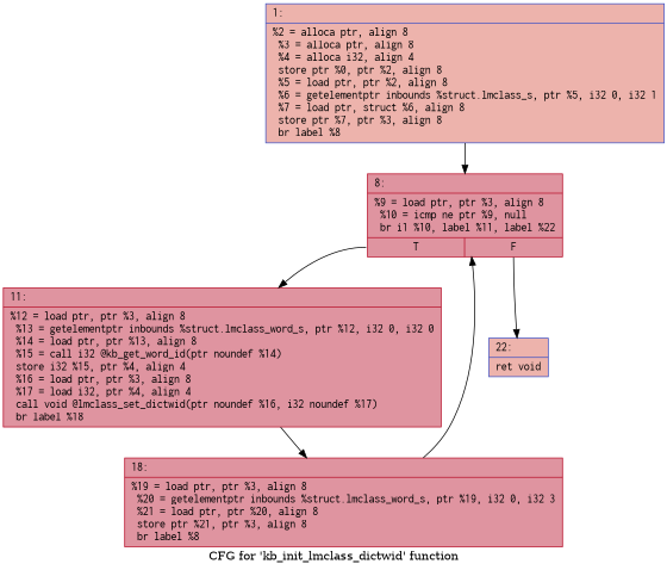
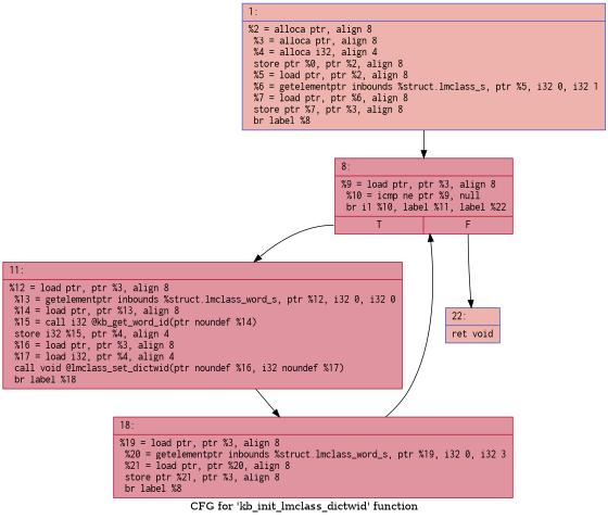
  digraph {
    label="CFG for 'kb_init_lmclass_dictwid' function"
    node [color="#b70d28ff" fillcolor="#b70d2870" fontname=Courier shape=record style=filled]
-   n1 [color="#3d50c3ff" fillcolor="#d6524470" label="{1:\l|  %2 = alloca ptr, align 8\l  %3 = alloca ptr, align 8\l  %4 = alloca i32, align 4\l  store ptr %0, ptr %2, align 8\l  %5 = load ptr, ptr %2, align 8\l  %6 = getelementptr inbounds %struct.lmclass_s, ptr %5, i32 0, i32 1\l  %7 = load ptr, struct %6, align 8\l  store ptr %7, ptr %3, align 8\l  br label %8\l}"]
+   n1 [color="#3d50c3ff" fillcolor="#d6524470" label="{1:\l|  %2 = alloca ptr, align 8\l  %3 = alloca ptr, align 8\l  %4 = alloca i32, align 4\l  store ptr %0, ptr %2, align 8\l  %5 = load ptr, ptr %2, align 8\l  %6 = getelementptr inbounds %struct.lmclass_s, ptr %5, i32 0, i32 1\l  %7 = load ptr, ptr %6, align 8\l  store ptr %7, ptr %3, align 8\l  br label %8\l}"]
    n2 [label="{8:\l|  %9 = load ptr, ptr %3, align 8\l  %10 = icmp ne ptr %9, null\l  br i1 %10, label %11, label %22\l|{<s0>T|<s1>F}}"]
    n3 [label="{11:\l|  %12 = load ptr, ptr %3, align 8\l  %13 = getelementptr inbounds %struct.lmclass_word_s, ptr %12, i32 0, i32 0\l  %14 = load ptr, ptr %13, align 8\l  %15 = call i32 @kb_get_word_id(ptr noundef %14)\l  store i32 %15, ptr %4, align 4\l  %16 = load ptr, ptr %3, align 8\l  %17 = load i32, ptr %4, align 4\l  call void @lmclass_set_dictwid(ptr noundef %16, i32 noundef %17)\l  br label %18\l}"]
    n4 [color="#3d50c3ff" fillcolor="#d6524470" label="{22:\l|  ret void\l}"]
    n5 [label="{18:\l|  %19 = load ptr, ptr %3, align 8\l  %20 = getelementptr inbounds %struct.lmclass_word_s, ptr %19, i32 0, i32 3\l  %21 = load ptr, ptr %20, align 8\l  store ptr %21, ptr %3, align 8\l  br label %8\l}"]
    n1 -> n2
    n2 -> n3 [tailport=s0]
    n2 -> n4 [tailport=s1]
    n3 -> n5
    n5 -> n2
  }
